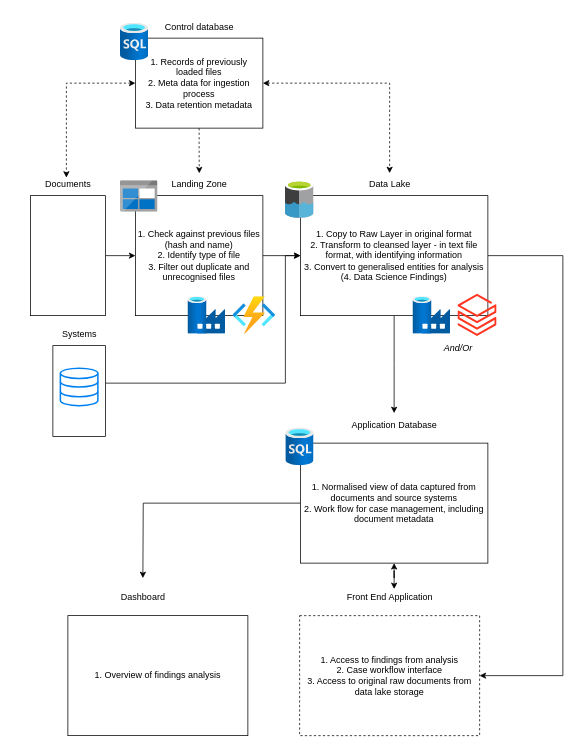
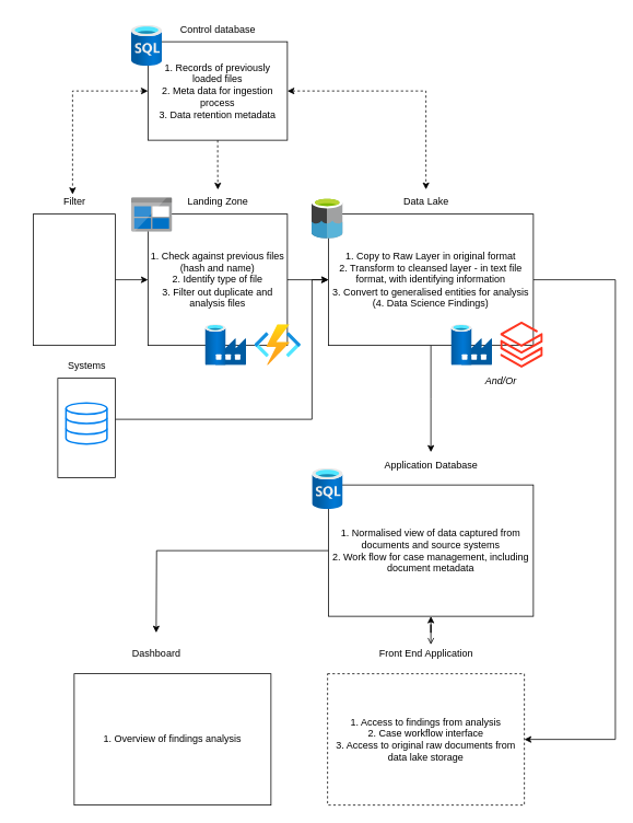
  <mxCell id="0" />
  <mxCell id="1" parent="0" />
  <mxCell id="2" style="edgeStyle=orthogonalEdgeStyle;rounded=0;orthogonalLoop=1;jettySize=auto;html=1;dashed=1;startArrow=classic;startFill=1;" edge="1" parent="1" source="5" target="26"><mxGeometry relative="1" as="geometry" /></mxCell>
  <mxCell id="3" style="edgeStyle=orthogonalEdgeStyle;rounded=0;orthogonalLoop=1;jettySize=auto;html=1;entryX=0.475;entryY=0.2;entryDx=0;entryDy=0;entryPerimeter=0;dashed=1;startArrow=classic;startFill=1;" edge="1" parent="1" source="5" target="10"><mxGeometry relative="1" as="geometry" /></mxCell>
  <mxCell id="4" style="edgeStyle=orthogonalEdgeStyle;rounded=0;orthogonalLoop=1;jettySize=auto;html=1;entryX=0.502;entryY=0.006;entryDx=0;entryDy=0;entryPerimeter=0;startArrow=none;startFill=0;dashed=1;" edge="1" parent="1" source="5" target="17"><mxGeometry relative="1" as="geometry" /></mxCell>
  <mxCell id="5" value="1. Records of previously loaded files&lt;br&gt;2. Meta data for ingestion process&lt;br&gt;3. Data retention metadata" style="rounded=0;whiteSpace=wrap;html=1;" vertex="1" parent="1"><mxGeometry x="180" y="50" width="170" height="120" as="geometry" /></mxCell>
  <mxCell id="6" style="edgeStyle=orthogonalEdgeStyle;rounded=0;orthogonalLoop=1;jettySize=auto;html=1;" edge="1" parent="1" source="7" target="21"><mxGeometry relative="1" as="geometry"><Array as="points"><mxPoint x="380" y="510" /><mxPoint x="380" y="340" /></Array></mxGeometry></mxCell>
  <mxCell id="7" value="" style="rounded=0;whiteSpace=wrap;html=1;" vertex="1" parent="1"><mxGeometry x="70" y="460" width="70" height="121" as="geometry" /></mxCell>
  <mxCell id="8" style="edgeStyle=orthogonalEdgeStyle;rounded=0;orthogonalLoop=1;jettySize=auto;html=1;" edge="1" parent="1" source="9" target="15"><mxGeometry relative="1" as="geometry" /></mxCell>
  <mxCell id="9" value="" style="rounded=0;whiteSpace=wrap;html=1;" vertex="1" parent="1"><mxGeometry x="40" y="260" width="100" height="160" as="geometry" /></mxCell>
- <mxCell id="10" value="Documents" style="text;html=1;align=center;verticalAlign=middle;resizable=0;points=[];autosize=1;strokeColor=none;fillColor=none;" vertex="1" parent="1"><mxGeometry x="50" y="230" width="80" height="30" as="geometry" /></mxCell>
+ <mxCell id="10" value="Filter" style="text;html=1;align=center;verticalAlign=middle;resizable=0;points=[];autosize=1;strokeColor=none;fillColor=none;" vertex="1" parent="1"><mxGeometry x="50" y="230" width="80" height="30" as="geometry" /></mxCell>
  <mxCell id="11" value="" style="shape=image;html=1;verticalAlign=top;verticalLabelPosition=bottom;labelBackgroundColor=#ffffff;imageAspect=0;aspect=fixed;image=https://cdn3.iconfinder.com/data/icons/document-icons-2/30/647704-pdf-128.png" vertex="1" parent="1"><mxGeometry x="65" y="280" width="50" height="50" as="geometry" /></mxCell>
  <mxCell id="12" value="" style="shape=image;html=1;verticalAlign=top;verticalLabelPosition=bottom;labelBackgroundColor=#ffffff;imageAspect=0;aspect=fixed;image=https://cdn3.iconfinder.com/data/icons/document-icons-2/30/647702-excel-128.png" vertex="1" parent="1"><mxGeometry x="65" y="350" width="50" height="50" as="geometry" /></mxCell>
  <mxCell id="13" value="" style="html=1;verticalLabelPosition=bottom;align=center;labelBackgroundColor=#ffffff;verticalAlign=top;strokeWidth=2;strokeColor=#0080F0;shadow=0;dashed=0;shape=mxgraph.ios7.icons.data;" vertex="1" parent="1"><mxGeometry x="80" y="490" width="50" height="50" as="geometry" /></mxCell>
  <mxCell id="14" style="edgeStyle=orthogonalEdgeStyle;rounded=0;orthogonalLoop=1;jettySize=auto;html=1;entryX=0;entryY=0.5;entryDx=0;entryDy=0;" edge="1" parent="1" source="15" target="21"><mxGeometry relative="1" as="geometry" /></mxCell>
- <mxCell id="15" value="1. Check against previous files (hash and name)&lt;br&gt;2. Identify type of file&lt;br&gt;3. Filter out duplicate and unrecognised files" style="rounded=0;whiteSpace=wrap;html=1;" vertex="1" parent="1"><mxGeometry x="180" y="260" width="170" height="160" as="geometry" /></mxCell>
+ <mxCell id="15" value="1. Check against previous files (hash and name)&lt;br&gt;2. Identify type of file&lt;br&gt;3. Filter out duplicate and analysis files" style="rounded=0;whiteSpace=wrap;html=1;" vertex="1" parent="1"><mxGeometry x="180" y="260" width="170" height="160" as="geometry" /></mxCell>
  <mxCell id="16" value="" style="shape=image;html=1;verticalAlign=top;verticalLabelPosition=bottom;labelBackgroundColor=#ffffff;imageAspect=0;aspect=fixed;image=https://cdn0.iconfinder.com/data/icons/logos-microsoft-office-365/128/Microsoft_Office-09-128.png;dashed=1;strokeColor=#1F0FFF;fillColor=none;" vertex="1" parent="1"><mxGeometry x="20" y="242.5" width="45" height="45" as="geometry" /></mxCell>
  <mxCell id="17" value="Landing Zone" style="text;html=1;align=center;verticalAlign=middle;resizable=0;points=[];autosize=1;strokeColor=none;fillColor=none;" vertex="1" parent="1"><mxGeometry x="215" y="230" width="100" height="30" as="geometry" /></mxCell>
  <mxCell id="18" value="Systems" style="text;html=1;align=center;verticalAlign=middle;resizable=0;points=[];autosize=1;strokeColor=none;fillColor=none;" vertex="1" parent="1"><mxGeometry x="70" y="430" width="70" height="30" as="geometry" /></mxCell>
  <mxCell id="19" style="edgeStyle=orthogonalEdgeStyle;rounded=0;orthogonalLoop=1;jettySize=auto;html=1;" edge="1" parent="1" source="21"><mxGeometry relative="1" as="geometry"><mxPoint x="525" y="550" as="targetPoint" /></mxGeometry></mxCell>
  <mxCell id="20" style="edgeStyle=orthogonalEdgeStyle;rounded=0;orthogonalLoop=1;jettySize=auto;html=1;startArrow=none;startFill=0;entryX=1;entryY=0.5;entryDx=0;entryDy=0;" edge="1" parent="1" source="21" target="39"><mxGeometry relative="1" as="geometry"><mxPoint x="760" y="780" as="targetPoint" /><Array as="points"><mxPoint x="750" y="340" /><mxPoint x="750" y="900" /></Array></mxGeometry></mxCell>
  <mxCell id="21" value="1. Copy to Raw Layer in original format&lt;br&gt;2. Transform to cleansed layer - in text file format, with identifying information&lt;br&gt;3. Convert to generalised entities for analysis&lt;br&gt;(4. Data Science Findings)" style="rounded=0;whiteSpace=wrap;html=1;" vertex="1" parent="1"><mxGeometry x="400" y="260" width="250" height="160" as="geometry" /></mxCell>
  <mxCell id="22" value="" style="aspect=fixed;html=1;points=[];align=center;image;fontSize=12;image=img/lib/azure2/databases/Data_Factory.svg;dashed=1;strokeColor=#7EB9B9;fillColor=none;" vertex="1" parent="1"><mxGeometry x="250" y="394.5" width="50" height="50" as="geometry" /></mxCell>
  <mxCell id="23" value="" style="sketch=0;aspect=fixed;html=1;points=[];align=center;image;fontSize=12;image=img/lib/mscae/BlobBlock.svg;dashed=1;strokeColor=#7EB9B9;fillColor=none;" vertex="1" parent="1"><mxGeometry x="160" y="240" width="50" height="42" as="geometry" /></mxCell>
  <mxCell id="24" value="" style="sketch=0;aspect=fixed;html=1;points=[];align=center;image;fontSize=12;image=img/lib/mscae/Data_Lake.svg;dashed=1;strokeColor=#7EB9B9;fillColor=none;" vertex="1" parent="1"><mxGeometry x="380" y="240" width="38" height="50" as="geometry" /></mxCell>
  <mxCell id="25" value="" style="aspect=fixed;html=1;points=[];align=center;image;fontSize=12;image=img/lib/azure2/databases/SQL_Database.svg;strokeColor=default;fillColor=none;" vertex="1" parent="1"><mxGeometry x="160" y="30" width="37.5" height="50" as="geometry" /></mxCell>
  <mxCell id="26" value="Data Lake" style="text;html=1;align=center;verticalAlign=middle;resizable=0;points=[];autosize=1;strokeColor=none;fillColor=none;" vertex="1" parent="1"><mxGeometry x="479" y="230" width="80" height="30" as="geometry" /></mxCell>
  <mxCell id="27" value="Control database" style="text;html=1;align=center;verticalAlign=middle;resizable=0;points=[];autosize=1;strokeColor=none;fillColor=none;" vertex="1" parent="1"><mxGeometry x="210" y="20" width="110" height="30" as="geometry" /></mxCell>
  <mxCell id="28" value="" style="aspect=fixed;html=1;points=[];align=center;image;fontSize=12;image=img/lib/azure2/analytics/Azure_Databricks.svg;strokeColor=default;fillColor=none;" vertex="1" parent="1"><mxGeometry x="610" y="390" width="52.06" height="59" as="geometry" /></mxCell>
  <mxCell id="29" value="" style="aspect=fixed;html=1;points=[];align=center;image;fontSize=12;image=img/lib/azure2/databases/Data_Factory.svg;dashed=1;strokeColor=#7EB9B9;fillColor=none;" vertex="1" parent="1"><mxGeometry x="550" y="394.5" width="50" height="50" as="geometry" /></mxCell>
  <mxCell id="30" value="And/Or" style="text;html=1;align=center;verticalAlign=middle;resizable=0;points=[];autosize=1;strokeColor=none;fillColor=none;fontStyle=2" vertex="1" parent="1"><mxGeometry x="580" y="449" width="60" height="30" as="geometry" /></mxCell>
  <mxCell id="31" style="edgeStyle=orthogonalEdgeStyle;rounded=0;orthogonalLoop=1;jettySize=auto;html=1;startArrow=none;startFill=0;" edge="1" parent="1" source="33"><mxGeometry relative="1" as="geometry"><mxPoint x="190" y="770" as="targetPoint" /></mxGeometry></mxCell>
- <mxCell id="32" style="edgeStyle=orthogonalEdgeStyle;rounded=0;orthogonalLoop=1;jettySize=auto;html=1;entryX=0.543;entryY=0.15;entryDx=0;entryDy=0;entryPerimeter=0;startArrow=classic;startFill=1;" edge="1" parent="1" source="33" target="40"><mxGeometry relative="1" as="geometry" /></mxCell>
+ <mxCell id="32" style="edgeStyle=orthogonalEdgeStyle;rounded=0;orthogonalLoop=1;jettySize=auto;html=1;entryX=0.543;entryY=0.15;entryDx=0;entryDy=0;entryPerimeter=0;startArrow=classic;startFill=1;endArrow=open;" edge="1" parent="1" source="33" target="40"><mxGeometry relative="1" as="geometry" /></mxCell>
  <mxCell id="33" value="1. Normalised view of data captured from documents and source systems&lt;br&gt;2. Work flow for case management, including document metadata" style="rounded=0;whiteSpace=wrap;html=1;strokeColor=default;fillColor=none;" vertex="1" parent="1"><mxGeometry x="400" y="590" width="250" height="160" as="geometry" /></mxCell>
  <mxCell id="34" value="" style="aspect=fixed;html=1;points=[];align=center;image;fontSize=12;image=img/lib/azure2/databases/SQL_Database.svg;strokeColor=default;fillColor=none;" vertex="1" parent="1"><mxGeometry x="380.5" y="570" width="37.5" height="50" as="geometry" /></mxCell>
  <mxCell id="35" value="Application Database" style="text;html=1;align=center;verticalAlign=middle;resizable=0;points=[];autosize=1;strokeColor=none;fillColor=none;" vertex="1" parent="1"><mxGeometry x="455" y="551" width="140" height="30" as="geometry" /></mxCell>
  <mxCell id="36" value="" style="aspect=fixed;html=1;points=[];align=center;image;fontSize=12;image=img/lib/azure2/compute/Function_Apps.svg;strokeColor=default;fillColor=none;" vertex="1" parent="1"><mxGeometry x="310" y="394.5" width="56.67" height="50" as="geometry" /></mxCell>
  <mxCell id="37" value="1. Overview of findings analysis&lt;br&gt;" style="rounded=0;whiteSpace=wrap;html=1;strokeColor=default;fillColor=none;" vertex="1" parent="1"><mxGeometry x="90" y="820" width="240" height="160" as="geometry" /></mxCell>
  <mxCell id="38" value="Dashboard" style="text;html=1;align=center;verticalAlign=middle;resizable=0;points=[];autosize=1;strokeColor=none;fillColor=none;" vertex="1" parent="1"><mxGeometry x="150" y="780" width="80" height="30" as="geometry" /></mxCell>
  <mxCell id="39" value="1. Access to findings from analysis&lt;br&gt;2. Case workflow interface&lt;br&gt;3. Access to original raw documents from data lake storage" style="rounded=0;whiteSpace=wrap;html=1;strokeColor=default;fillColor=none;dashed=1;" vertex="1" parent="1"><mxGeometry x="399" y="820" width="240" height="160" as="geometry" /></mxCell>
  <mxCell id="40" value="Front End Application" style="text;html=1;align=center;verticalAlign=middle;resizable=0;points=[];autosize=1;strokeColor=none;fillColor=none;" vertex="1" parent="1"><mxGeometry x="449" y="780" width="140" height="30" as="geometry" /></mxCell>
